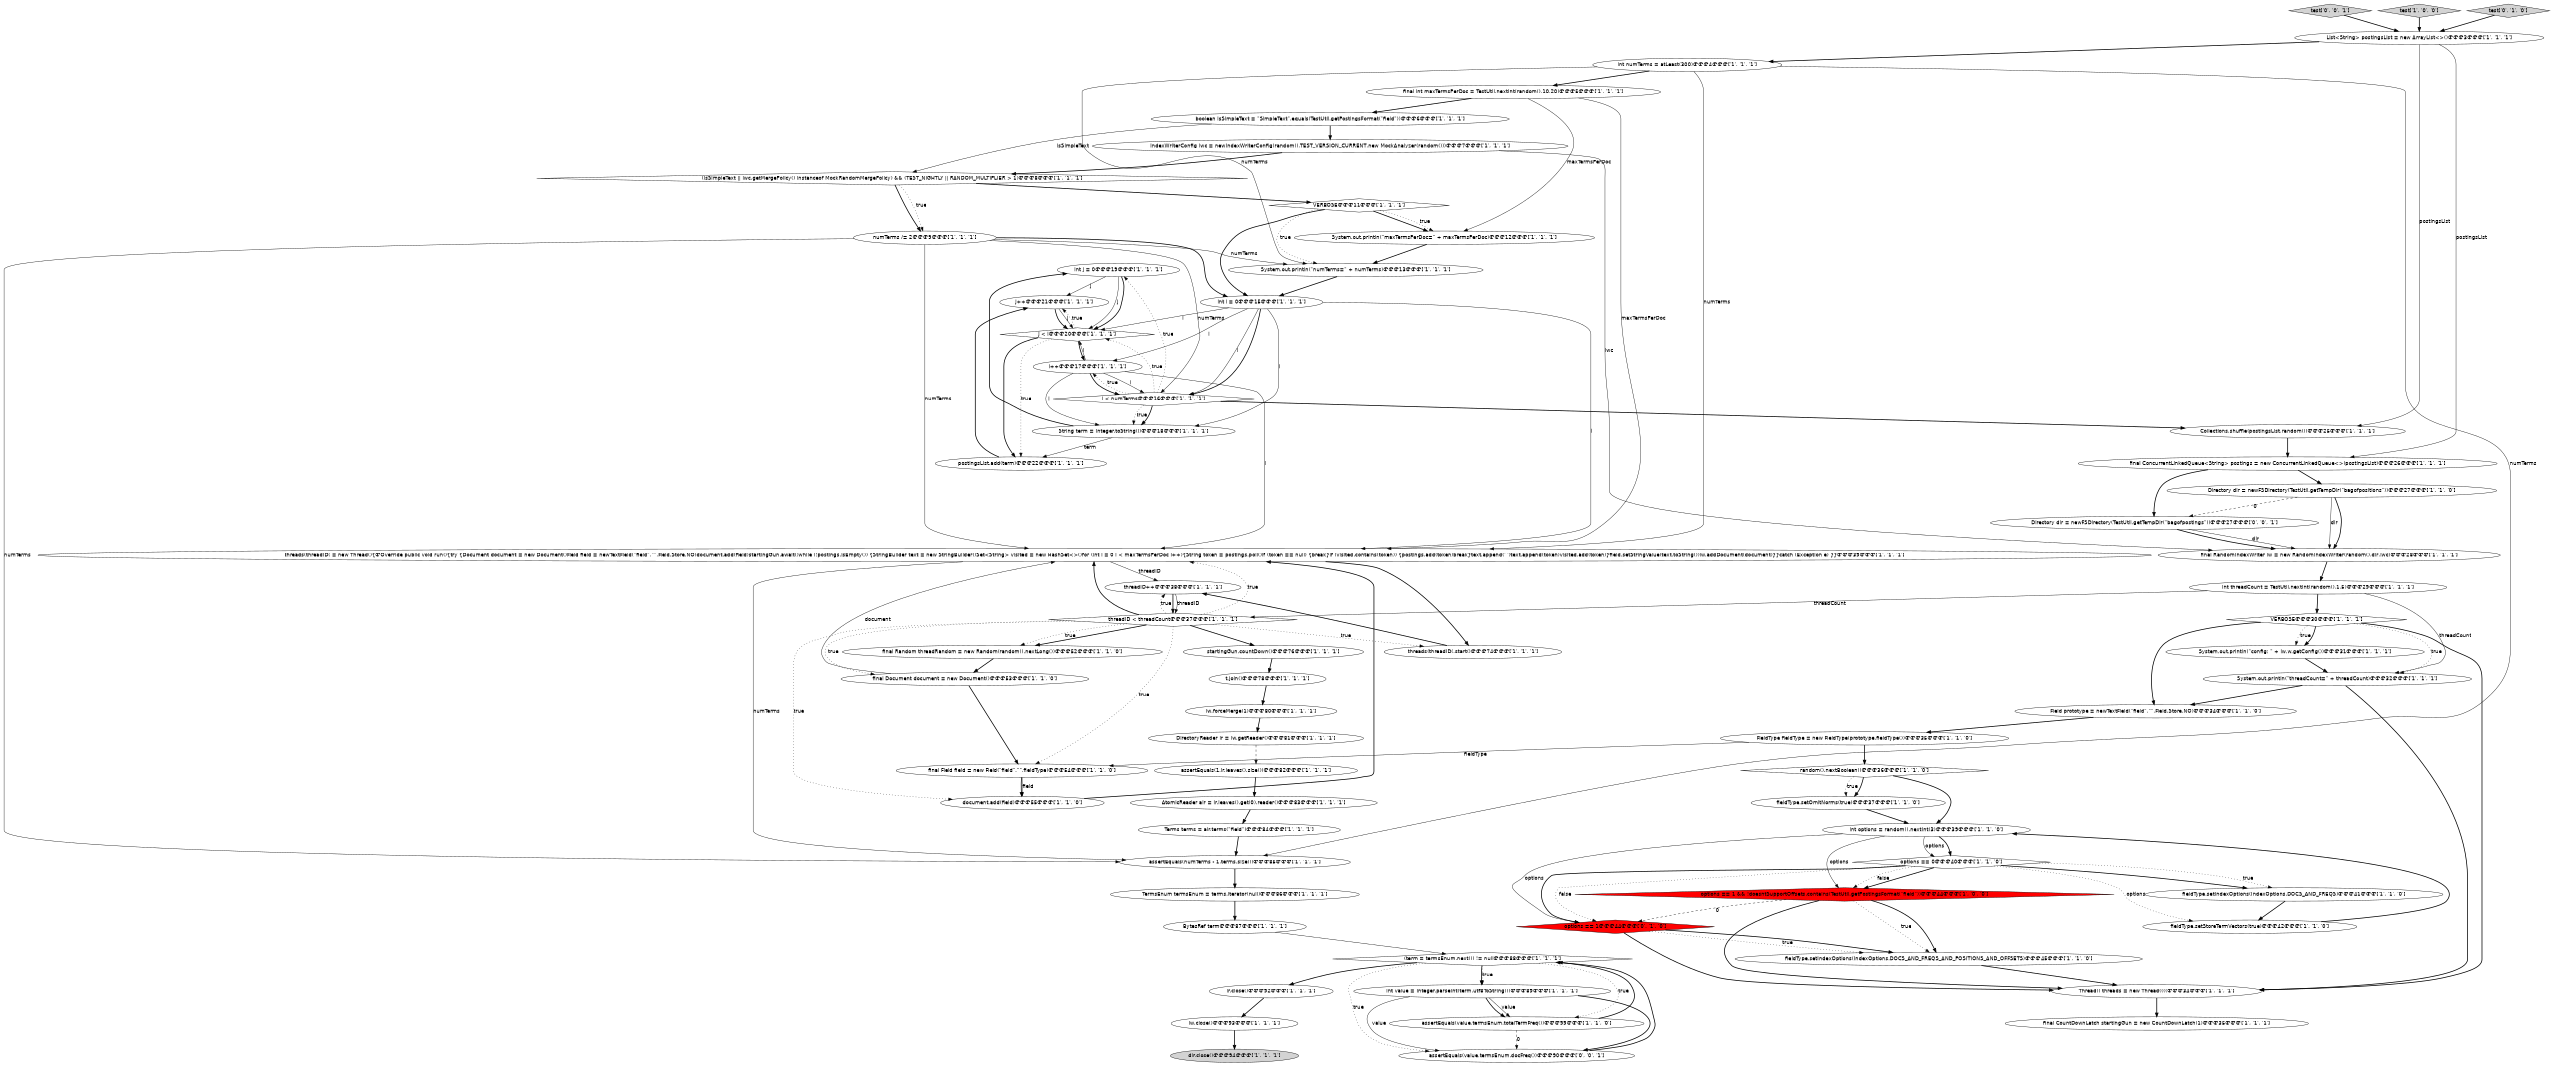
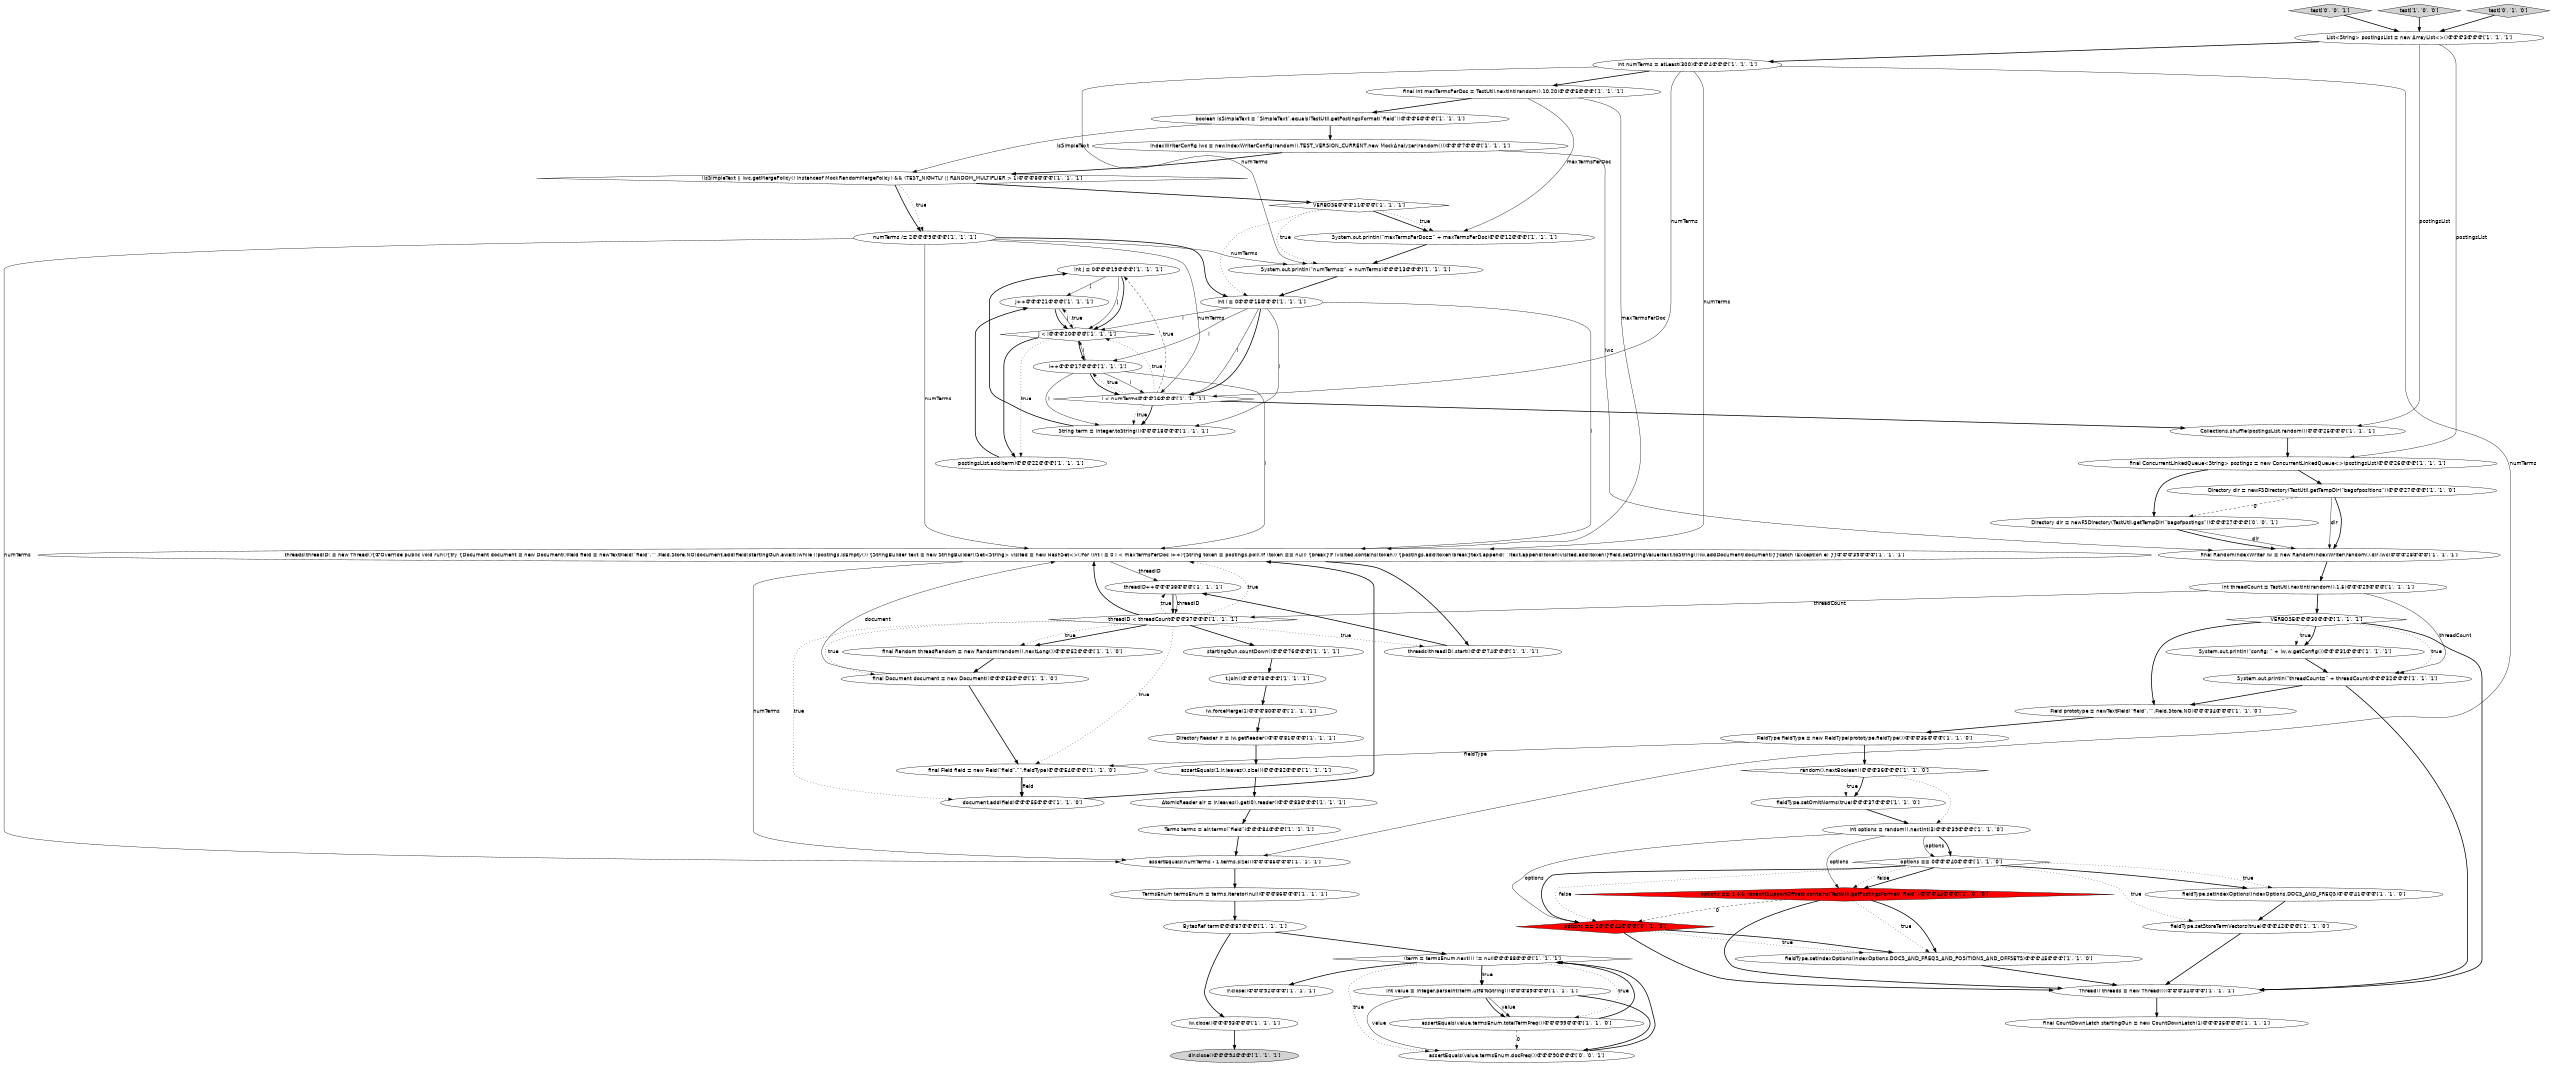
  digraph {
    fontname="DejaVu Sans"
    node [fillcolor=white fontname="DejaVu Sans" shape=ellipse style=filled]
    edge [fontname="DejaVu Sans" style=bold]
    n1 [label="int j = 0@@@19@@@['1', '1', '1']"]
    n2 [label="j++@@@21@@@['1', '1', '1']"]
    n3 [label="j < i@@@20@@@['1', '1', '1']" shape=diamond]
    n4 [label="postingsList.add(term)@@@22@@@['1', '1', '1']"]
    n5 [label="i++@@@17@@@['1', '1', '1']"]
    n6 [label="fieldType.setOmitNorms(true)@@@37@@@['1', '1', '0']"]
    n7 [label="int options = random().nextInt(3)@@@39@@@['1', '1', '0']"]
    n8 [fillcolor=red label="options == 1@@@44@@@['0', '1', '0']" shape=diamond]
    n9 [fillcolor=red label="options == 1 && !doesntSupportOffsets.contains(TestUtil.getPostingsFormat(\"field\"))@@@44@@@['1', '0', '0']" shape=diamond]
    n10 [label="options == 0@@@40@@@['1', '1', '0']" shape=diamond]
    n11 [label="System.out.println(\"threadCount=\" + threadCount)@@@32@@@['1', '1', '1']"]
    n12 [label="Thread(( threads = new Thread((((@@@34@@@['1', '1', '1']"]
    n13 [label="Field prototype = newTextField(\"field\",\"\",Field.Store.NO)@@@34@@@['1', '1', '0']"]
    n14 [label="final CountDownLatch startingGun = new CountDownLatch(1)@@@35@@@['1', '1', '1']"]
    n15 [label="FieldType fieldType = new FieldType(prototype.fieldType())@@@35@@@['1', '1', '0']"]
    n16 [label="Directory dir = newFSDirectory(TestUtil.getTempDir(\"bagofpostings\"))@@@27@@@['0', '0', '1']"]
    n17 [label="final RandomIndexWriter iw = new RandomIndexWriter(random(),dir,iwc)@@@28@@@['1', '1', '1']"]
    n18 [label="int threadCount = TestUtil.nextInt(random(),1,5)@@@29@@@['1', '1', '1']"]
    n19 [label="List<String> postingsList = new ArrayList<>()@@@3@@@['1', '1', '1']"]
    n20 [label="int numTerms = atLeast(300)@@@4@@@['1', '1', '1']"]
    n21 [label="final ConcurrentLinkedQueue<String> postings = new ConcurrentLinkedQueue<>(postingsList)@@@26@@@['1', '1', '1']"]
    n22 [label="Collections.shuffle(postingsList,random())@@@25@@@['1', '1', '1']"]
    n23 [label="threads(threadID( = new Thread(){@Override public void run(){try {Document document = new Document()Field field = newTextField(\"field\",\"\",Field.Store.NO)document.add(field)startingGun.await()while (!postings.isEmpty()) {StringBuilder text = new StringBuilder()Set<String> visited = new HashSet<>()for (int i = 0 i < maxTermsPerDoc i++){String token = postings.poll()if (token == null) {break}if (visited.contains(token)) {postings.add(token)break}text.append(' ')text.append(token)visited.add(token)}field.setStringValue(text.toString())iw.addDocument(document)}}catch (Exception e) }}@@@39@@@['1', '1', '1']"]
    n24 [label="assertEquals(numTerms - 1,terms.size())@@@85@@@['1', '1', '1']"]
    n25 [label="final int maxTermsPerDoc = TestUtil.nextInt(random(),10,20)@@@5@@@['1', '1', '1']"]
    n26 [label="i < numTerms@@@16@@@['1', '1', '1']" shape=diamond]
    n27 [label="System.out.println(\"numTerms=\" + numTerms)@@@13@@@['1', '1', '1']"]
    n28 [label="Directory dir = newFSDirectory(TestUtil.getTempDir(\"bagofpositions\"))@@@27@@@['1', '1', '0']"]
    n29 [fillcolor=lightgray label="test['0', '0', '1']" shape=diamond]
    n30 [label="boolean isSimpleText = \"SimpleText\".equals(TestUtil.getPostingsFormat(\"field\"))@@@6@@@['1', '1', '1']"]
    n31 [label="IndexWriterConfig iwc = newIndexWriterConfig(random(),TEST_VERSION_CURRENT,new MockAnalyzer(random()))@@@7@@@['1', '1', '1']"]
    n32 [label="(isSimpleText || iwc.getMergePolicy() instanceof MockRandomMergePolicy) && (TEST_NIGHTLY || RANDOM_MULTIPLIER > 1)@@@8@@@['1', '1', '1']" shape=diamond]
    n33 [label="numTerms /= 2@@@9@@@['1', '1', '1']"]
    n34 [label="VERBOSE@@@11@@@['1', '1', '1']" shape=diamond]
    n35 [label="assertEquals(value,termsEnum.docFreq())@@@90@@@['0', '0', '1']"]
    n36 [label="(term = termsEnum.next()) != null@@@88@@@['1', '1', '1']" shape=diamond]
    n37 [label="int value = Integer.parseInt(term.utf8ToString())@@@89@@@['1', '1', '1']"]
    n38 [label="assertEquals(value,termsEnum.totalTermFreq())@@@99@@@['1', '1', '0']"]
    n39 [label="ir.close()@@@92@@@['1', '1', '1']"]
    n40 [label="DirectoryReader ir = iw.getReader()@@@81@@@['1', '1', '1']"]
    n41 [label="assertEquals(1,ir.leaves().size())@@@82@@@['1', '1', '1']"]
    n42 [label="AtomicReader air = ir.leaves().get(0).reader()@@@83@@@['1', '1', '1']"]
    n43 [fillcolor=lightgray label="test['1', '0', '0']" shape=diamond]
    n44 [label="final Field field = new Field(\"field\",\"\",fieldType)@@@54@@@['1', '1', '0']"]
    n45 [label="document.add(field)@@@55@@@['1', '1', '0']"]
    n46 [label="Terms terms = air.terms(\"field\")@@@84@@@['1', '1', '1']"]
    n47 [label="threadID++@@@38@@@['1', '1', '1']"]
    n48 [label="threadID < threadCount@@@37@@@['1', '1', '1']" shape=diamond]
    n49 [label="startingGun.countDown()@@@76@@@['1', '1', '1']"]
    n50 [label="threads(threadID(.start()@@@74@@@['1', '1', '1']"]
    n51 [label="final Random threadRandom = new Random(random().nextLong())@@@52@@@['1', '1', '0']"]
    n52 [label="final Document document = new Document()@@@53@@@['1', '1', '0']"]
    n53 [label="fieldType.setIndexOptions(IndexOptions.DOCS_AND_FREQS_AND_POSITIONS_AND_OFFSETS)@@@45@@@['1', '1', '0']"]
    n54 [label="iw.close()@@@93@@@['1', '1', '1']"]
    n55 [fillcolor=lightgray label="dir.close()@@@94@@@['1', '1', '1']"]
    n56 [label="t.join()@@@78@@@['1', '1', '1']"]
    n57 [label="iw.forceMerge(1)@@@80@@@['1', '1', '1']"]
    n58 [label="TermsEnum termsEnum = terms.iterator(null)@@@86@@@['1', '1', '1']"]
    n59 [label="System.out.println(\"maxTermsPerDoc=\" + maxTermsPerDoc)@@@12@@@['1', '1', '1']"]
    n60 [label="BytesRef term@@@87@@@['1', '1', '1']"]
    n61 [fillcolor=lightgray label="test['0', '1', '0']" shape=diamond]
    n62 [label="String term = Integer.toString(i)@@@18@@@['1', '1', '1']"]
    n63 [label="fieldType.setIndexOptions(IndexOptions.DOCS_AND_FREQS)@@@41@@@['1', '1', '0']"]
    n64 [label="fieldType.setStoreTermVectors(true)@@@42@@@['1', '1', '0']"]
    n65 [label="random().nextBoolean()@@@36@@@['1', '1', '0']" shape=diamond]
    n66 [label="VERBOSE@@@30@@@['1', '1', '1']" shape=diamond]
    n67 [label="System.out.println(\"config: \" + iw.w.getConfig())@@@31@@@['1', '1', '1']"]
    n68 [label="int i = 0@@@15@@@['1', '1', '1']"]
    n1 -> n2 [label=j style=solid]
    n1 -> n3 [label=j style=solid]
    n1 -> n3
    n2 -> n3
    n2 -> n3 [label=j style=solid]
    n3 -> n2 [label=true style=dotted]
    n3 -> n4 [label=true style=dotted]
    n3 -> n4
    n3 -> n5
    n4 -> n2
    n5 -> n3 [label=i style=solid]
    n5 -> n23 [label=i style=solid]
    n5 -> n26 [label=i style=solid]
    n5 -> n26
    n5 -> n62 [label=i style=solid]
    n6 -> n7
    n7 -> n8 [label=options style=solid]
    n7 -> n9 [label=options style=solid]
    n7 -> n10
    n7 -> n10 [label=options style=solid]
    n8 -> n12
    n8 -> n53 [label=true style=dotted]
    n8 -> n53
    n9 -> n8 [label=0 style=dashed]
    n9 -> n12
    n9 -> n53 [label=true style=dotted]
    n9 -> n53
    n10 -> n8
    n10 -> n8 [label=false style=dotted]
    n10 -> n9
    n10 -> n9 [label=false style=dotted]
    n10 -> n63 [label=true style=dotted]
    n10 -> n63
-   n10 -> n64 [label=options style=dotted]
+   n10 -> n64 [label=true style=dotted]
    n11 -> n12
    n11 -> n13
    n12 -> n14
    n13 -> n15
    n15 -> n44 [label=fieldType style=solid]
    n15 -> n65
    n16 -> n17 [label=dir style=solid]
    n16 -> n17
    n17 -> n18
    n18 -> n11 [label=threadCount style=solid]
    n18 -> n48 [label=threadCount style=solid]
    n18 -> n66
    n19 -> n20
    n19 -> n21 [label=postingsList style=solid]
    n19 -> n22 [label=postingsList style=solid]
    n20 -> n23 [label=numTerms style=solid]
    n20 -> n24 [label=numTerms style=solid]
    n20 -> n25
+   n20 -> n26 [label=numTerms style=solid]
    n20 -> n27 [label=numTerms style=solid]
    n21 -> n16
    n21 -> n28
    n22 -> n21
    n23 -> n24 [label=numTerms style=solid]
    n23 -> n47 [label=threadID style=solid]
    n23 -> n50
    n24 -> n58
    n25 -> n23 [label=maxTermsPerDoc style=solid]
    n25 -> n30
    n25 -> n59 [label=maxTermsPerDoc style=solid]
-   n26 -> n1 [label=true style=dotted]
+   n26 -> n1 [label=true style=dashed]
    n26 -> n3 [label=true style=dotted]
    n26 -> n5 [label=true style=dotted]
    n26 -> n22
    n26 -> n62 [label=true style=dotted]
    n26 -> n62
    n27 -> n68
    n28 -> n16 [label=0 style=dashed]
    n28 -> n17
    n28 -> n17 [label=dir style=solid]
    n29 -> n19
    n30 -> n31
    n30 -> n32 [label=isSimpleText style=solid]
    n31 -> n17 [label=iwc style=solid]
    n31 -> n32
    n32 -> n33 [label=true style=dotted]
    n32 -> n33
    n32 -> n34
    n33 -> n23 [label=numTerms style=solid]
    n33 -> n24 [label=numTerms style=solid]
    n33 -> n26 [label=numTerms style=solid]
    n33 -> n27 [label=numTerms style=solid]
    n33 -> n68
    n34 -> n27 [label=true style=dotted]
    n34 -> n59
    n34 -> n59 [label=true style=dotted]
-   n34 -> n68
+   n34 -> n68 [style=dotted]
    n35 -> n36
    n36 -> n35 [label=true style=dotted]
    n36 -> n37
    n36 -> n37 [label=true style=dotted]
    n36 -> n38 [label=true style=dotted]
    n36 -> n39
    n37 -> n35
    n37 -> n35 [label=value style=solid]
    n37 -> n38 [label=value style=solid]
    n37 -> n38
    n38 -> n35 [label=0 style=dashed]
    n38 -> n36
-   n39 -> n54
-   n40 -> n41 [style=dashed]
+   n60 -> n54
+   n40 -> n41
    n41 -> n42
    n42 -> n46
    n43 -> n19
    n44 -> n45 [label=field style=solid]
    n44 -> n45
    n45 -> n23
    n46 -> n24
    n47 -> n48
    n47 -> n48 [label=threadID style=solid]
    n48 -> n23 [label=true style=dotted]
    n48 -> n23
    n48 -> n44 [label=true style=dotted]
    n48 -> n45 [label=true style=dotted]
    n48 -> n47 [label=true style=dotted]
    n48 -> n49
    n48 -> n50 [label=true style=dotted]
    n48 -> n51
    n48 -> n51 [label=true style=dotted]
    n48 -> n52 [label=true style=dotted]
    n49 -> n56
    n50 -> n47
    n51 -> n52
    n52 -> n23 [label=document style=solid]
    n52 -> n44
    n53 -> n12
    n54 -> n55
    n56 -> n57
    n57 -> n40
    n58 -> n60
    n59 -> n27
-   n60 -> n36 [style=solid]
+   n60 -> n36
    n61 -> n19
    n62 -> n1
-   n62 -> n4 [label=term style=solid]
    n63 -> n64
-   n64 -> n7
+   n64 -> n12
    n65 -> n6
    n65 -> n6 [label=true style=dotted]
-   n65 -> n7
+   n65 -> n7 [style=dotted]
    n66 -> n11 [label=true style=dotted]
    n66 -> n12
    n66 -> n13
    n66 -> n67 [label=true style=dotted]
    n66 -> n67
    n67 -> n11
    n68 -> n3 [label=i style=solid]
    n68 -> n5 [label=i style=solid]
    n68 -> n23 [label=i style=solid]
    n68 -> n26 [label=i style=solid]
    n68 -> n26
    n68 -> n62 [label=i style=solid]
  }
